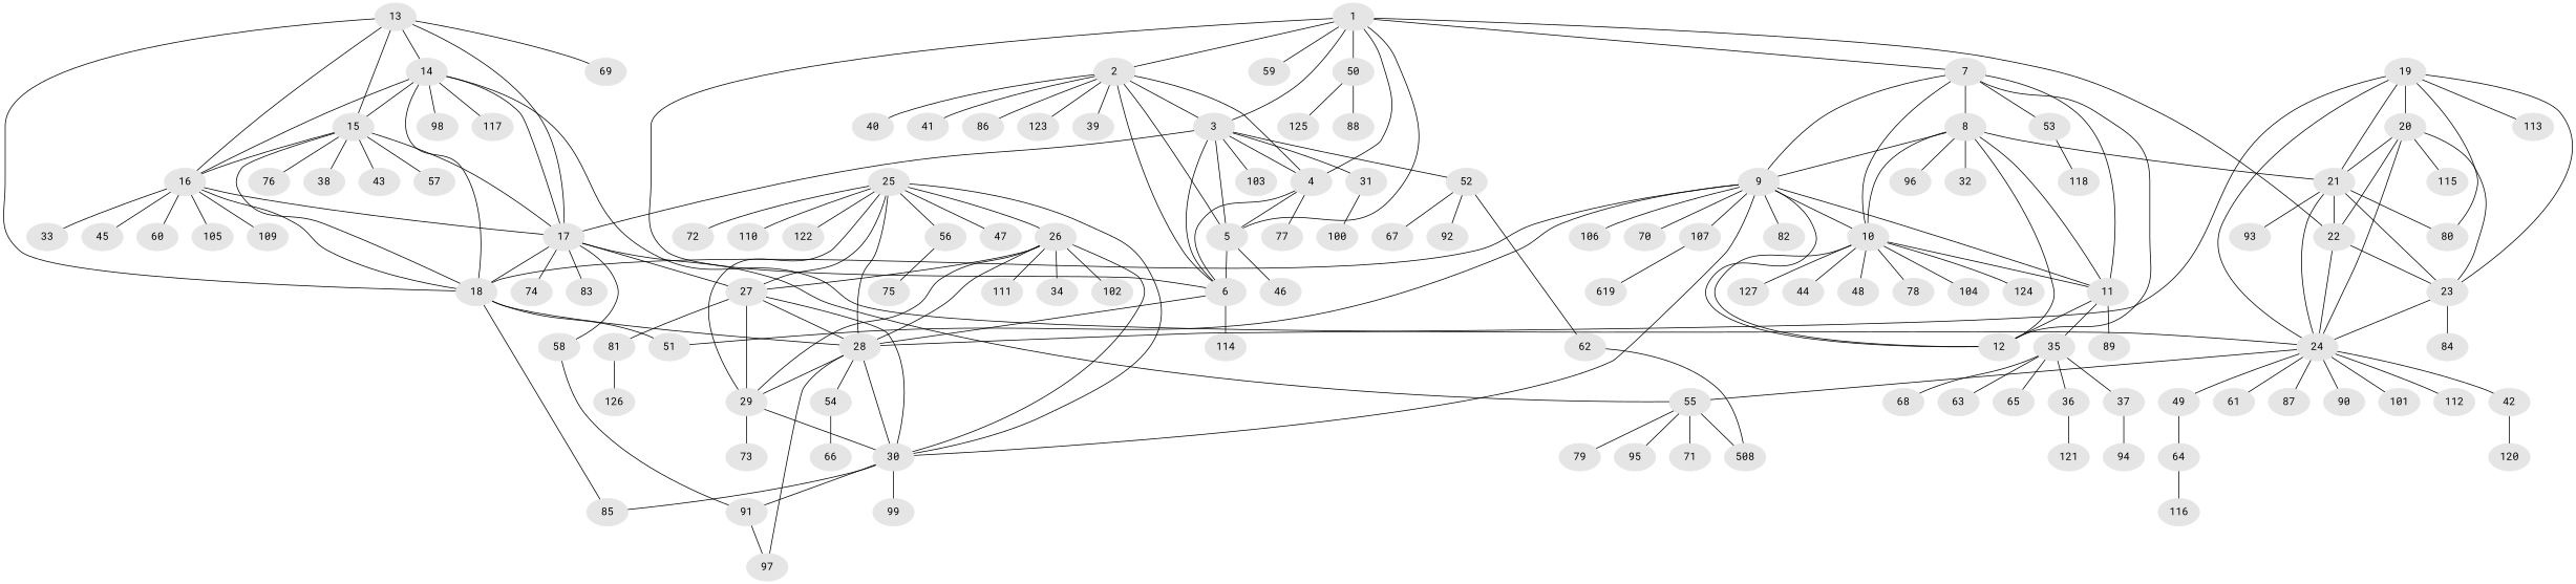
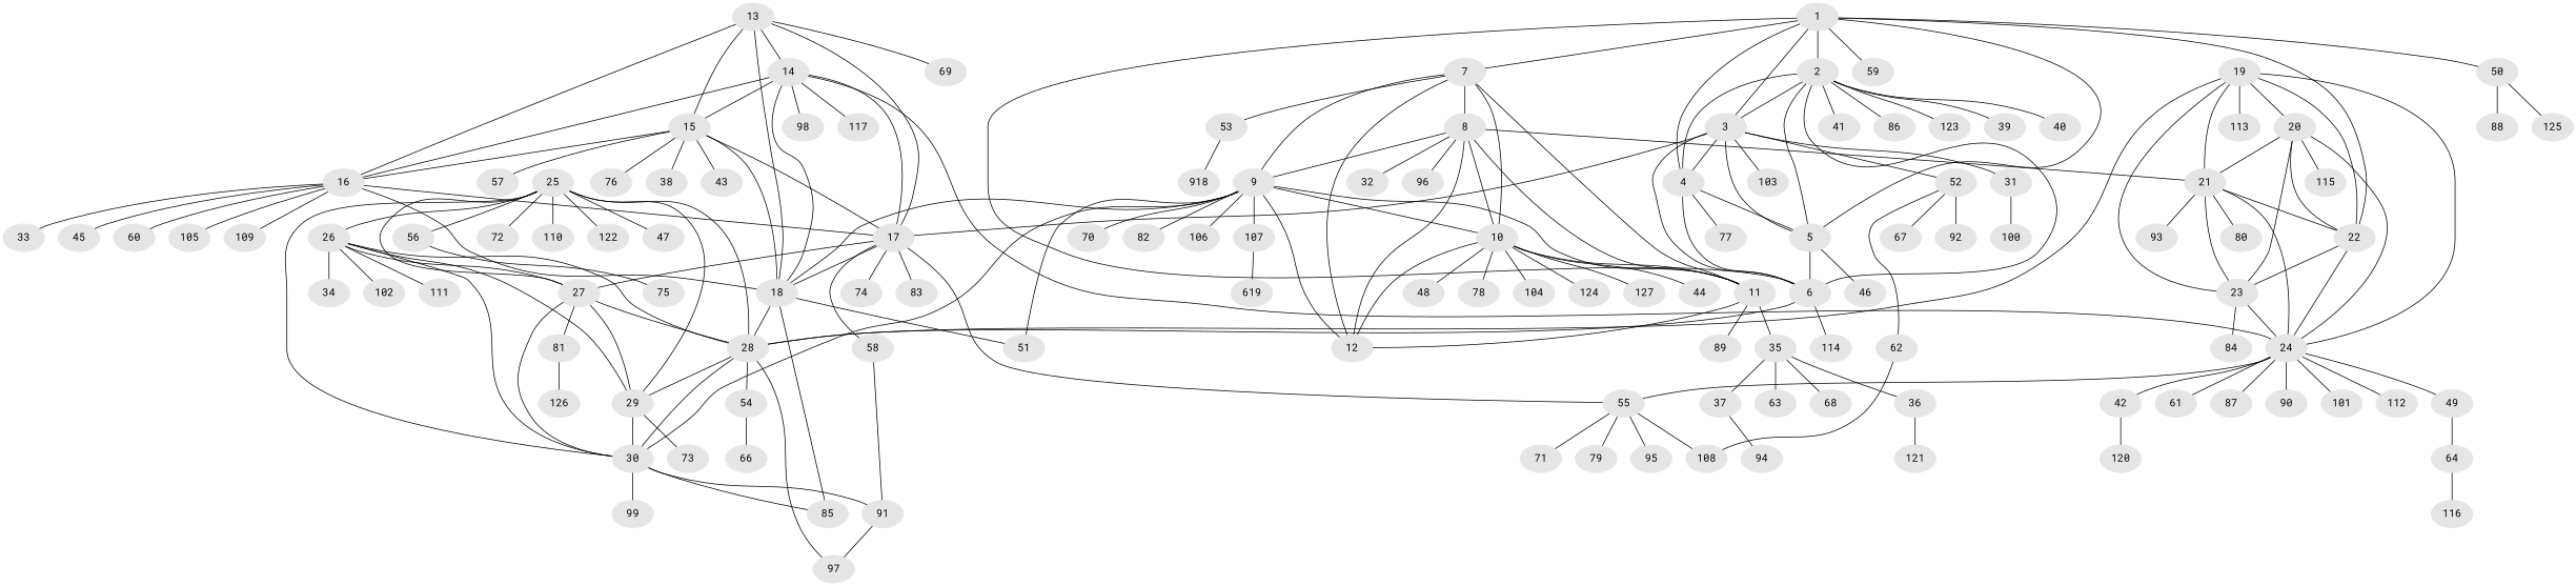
  graph {
    fontname="Roboto Mono"
    node [color=gray90 fontname="Roboto Mono" style=filled]
    edge [fontname="Roboto Mono"]
    1
    2
    3
    4
    5
    6
    7
    22
    50
    59
    39
    40
    41
    86
    123
    17
    31
    52
    103
    77
    46
    28
    114
    8
    9
    10
    11
    12
    53
    24
    23
    88
    125
    18
    27
    55
    58
    74
    83
    100
    62
    67
    92
    30
    29
    54
    97
    21
    32
    96
    51
    70
    82
    106
    107
    44
    48
    78
    104
    124
    127
    35
    89
-   118
+   118 [label=918]
    80
    93
    85
    91
    99
    n70 [label=619]
    36
    37
    63
-   65
    68
    13
    14
    15
    16
    69
    98
    117
    38
    43
    57
    76
    33
    45
    60
    105
    109
    42
    49
    61
    87
    90
    101
    112
    81
    71
    79
    95
-   108 [label=508]
+   108
    19
    20
    113
    115
    84
    120
    64
    25
    26
    47
    56
    72
    110
    122
    34
    102
    111
    73
    75
    126
    66
    121
    94
    116
    1 -- 2
    1 -- 3
    1 -- 4
    1 -- 5
    1 -- 6
    1 -- 7
    1 -- 22
    1 -- 50
    1 -- 59
    2 -- 3
    2 -- 4
    2 -- 5
    2 -- 6
    2 -- 39
    2 -- 40
    2 -- 41
    2 -- 86
    2 -- 123
    3 -- 4
    3 -- 5
    3 -- 6
    3 -- 17
    3 -- 31
    3 -- 52
    3 -- 103
    4 -- 5
    4 -- 6
    4 -- 77
    5 -- 6
    5 -- 46
    6 -- 28
    6 -- 114
    7 -- 8
    7 -- 9
    7 -- 10
    7 -- 11
    7 -- 12
    7 -- 53
    22 -- 24
    22 -- 23
    50 -- 88
    50 -- 125
    17 -- 18
    17 -- 27
    17 -- 55
    17 -- 58
    17 -- 74
    17 -- 83
    31 -- 100
    52 -- 62
    52 -- 67
    52 -- 92
    28 -- 30
    28 -- 29
    28 -- 54
    28 -- 97
    8 -- 9
    8 -- 10
    8 -- 11
    8 -- 12
    8 -- 21
    8 -- 32
    8 -- 96
    9 -- 10
    9 -- 11
    9 -- 12
    9 -- 18
    9 -- 30
    9 -- 51
    9 -- 70
    9 -- 82
    9 -- 106
    9 -- 107
    10 -- 11
    10 -- 12
    10 -- 44
    10 -- 48
    10 -- 78
    10 -- 104
    10 -- 124
    10 -- 127
    11 -- 12
    11 -- 35
    11 -- 89
    53 -- 118
    24 -- 55
    24 -- 42
    24 -- 49
    24 -- 61
    24 -- 87
    24 -- 90
    24 -- 101
    24 -- 112
    23 -- 24
    23 -- 84
    18 -- 28
    18 -- 51
    18 -- 85
    27 -- 28
    27 -- 30
    27 -- 29
    27 -- 81
    55 -- 71
    55 -- 79
    55 -- 95
    55 -- 108
    58 -- 91
    62 -- 108
    30 -- 85
    30 -- 91
    30 -- 99
    29 -- 30
    29 -- 73
    54 -- 66
    21 -- 22
    21 -- 24
    21 -- 23
    21 -- 80
    21 -- 93
    107 -- n70
    35 -- 36
    35 -- 37
    35 -- 63
-   35 -- 65
    35 -- 68
    91 -- 97
    36 -- 121
    37 -- 94
    13 -- 17
    13 -- 18
    13 -- 14
    13 -- 15
    13 -- 16
    13 -- 69
    14 -- 17
    14 -- 24
    14 -- 18
    14 -- 15
    14 -- 16
    14 -- 98
    14 -- 117
    15 -- 17
    15 -- 18
    15 -- 16
    15 -- 38
    15 -- 43
    15 -- 57
    15 -- 76
    16 -- 17
    16 -- 18
    16 -- 33
    16 -- 45
    16 -- 60
    16 -- 105
    16 -- 109
    42 -- 120
    49 -- 64
    81 -- 126
-   19 -- 80
+   19 -- 22
    19 -- 28
    19 -- 24
    19 -- 23
    19 -- 21
    19 -- 20
    19 -- 113
    20 -- 22
    20 -- 24
    20 -- 23
    20 -- 21
    20 -- 115
    64 -- 116
    25 -- 28
    25 -- 27
    25 -- 30
    25 -- 29
    25 -- 26
    25 -- 47
    25 -- 56
    25 -- 72
    25 -- 110
    25 -- 122
    26 -- 28
    26 -- 27
    26 -- 30
    26 -- 29
    26 -- 34
    26 -- 102
    26 -- 111
    56 -- 75
  }
